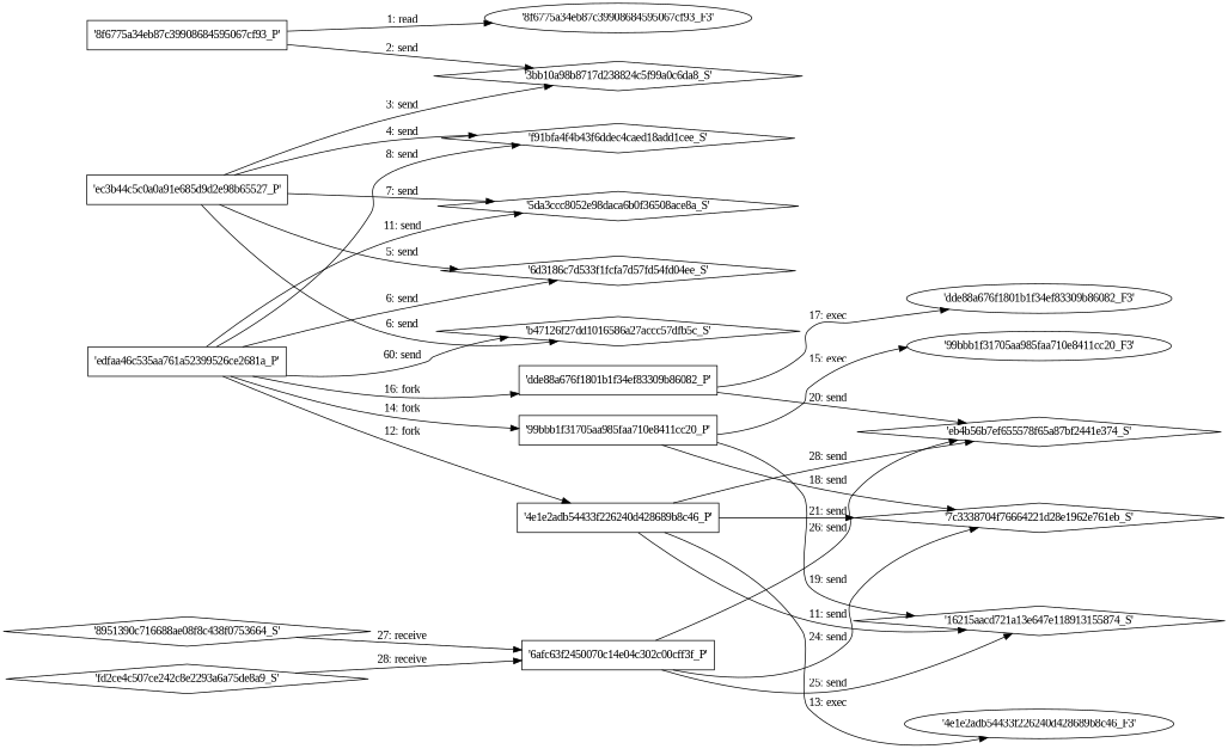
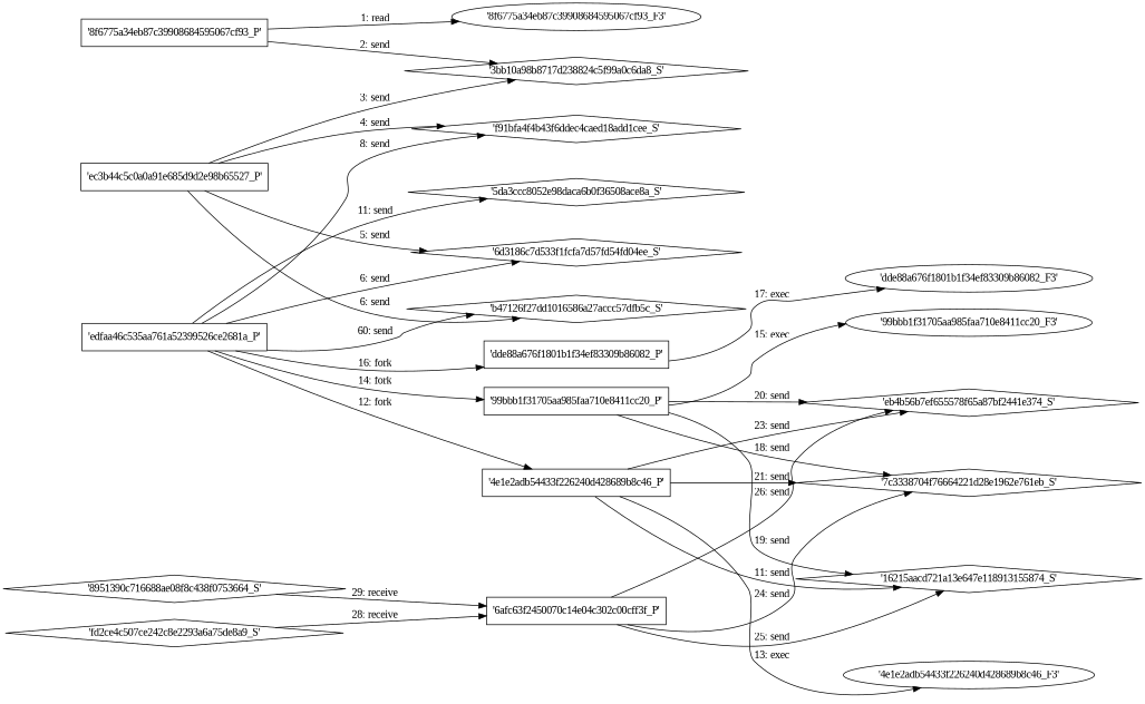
  digraph {
    engine=neato
    fixedsize=false
    fontname="Liberation Serif"
    fontsize=10
    nodesep=0.3
    rankdir=LR
    ranksep=0
    splines=true
    node [fontname="Liberation Serif" node_type=Socket shape=diamond]
    edge [fontname="Liberation Serif"]
    "'8f6775a34eb87c39908684595067cf93_F3'" [node_type=file shape=ellipse]
    "'8f6775a34eb87c39908684595067cf93_P'" [node_type=Process shape=box]
    "'3bb10a98b8717d238824c5f99a0c6da8_S'"
    "'ec3b44c5c0a0a91e685d9d2e98b65527_P'" [node_type=Process shape=box]
    "'f91bfa4f4b43f6ddec4caed18add1cee_S'"
    "'6d3186c7d533f1fcfa7d57fd54fd04ee_S'"
    "'b47126f27dd1016586a27accc57dfb5c_S'"
    "'5da3ccc8052e98daca6b0f36508ace8a_S'"
    "'edfaa46c535aa761a52399526ce2681a_P'" [node_type=Process shape=box]
    "'4e1e2adb54433f226240d428689b8c46_P'" [node_type=Process shape=box]
    "'99bbb1f31705aa985faa710e8411cc20_P'" [node_type=Process shape=box]
    "'dde88a676f1801b1f34ef83309b86082_P'" [node_type=Process shape=box]
    "'4e1e2adb54433f226240d428689b8c46_F3'" [node_type=File shape=ellipse]
    n14 [label="'7c3338704f76664221d28e1962e761eb_S'"]
    "'16215aacd721a13e647e118913155874_S'"
    "'eb4b56b7ef655578f65a87bf2441e374_S'"
    "'99bbb1f31705aa985faa710e8411cc20_F3'" [node_type=File shape=ellipse]
    "'dde88a676f1801b1f34ef83309b86082_F3'" [node_type=File shape=ellipse]
    "'6afc63f2450070c14e04c302c00cff3f_P'" [node_type=Process shape=box]
    "'8951390c716688ae08f8c438f0753664_S'"
    n21 [label="'fd2ce4c507ce242c8e2293a6a75de8a9_S'"]
    "'8f6775a34eb87c39908684595067cf93_P'" -> "'8f6775a34eb87c39908684595067cf93_F3'" [label="1: read"]
    "'8f6775a34eb87c39908684595067cf93_P'" -> "'3bb10a98b8717d238824c5f99a0c6da8_S'" [label="2: send"]
    "'ec3b44c5c0a0a91e685d9d2e98b65527_P'" -> "'3bb10a98b8717d238824c5f99a0c6da8_S'" [label="3: send"]
    "'ec3b44c5c0a0a91e685d9d2e98b65527_P'" -> "'f91bfa4f4b43f6ddec4caed18add1cee_S'" [label="4: send"]
    "'ec3b44c5c0a0a91e685d9d2e98b65527_P'" -> "'6d3186c7d533f1fcfa7d57fd54fd04ee_S'" [label="5: send"]
    "'ec3b44c5c0a0a91e685d9d2e98b65527_P'" -> "'b47126f27dd1016586a27accc57dfb5c_S'" [label="6: send"]
-   "'ec3b44c5c0a0a91e685d9d2e98b65527_P'" -> "'5da3ccc8052e98daca6b0f36508ace8a_S'" [label="7: send"]
    "'edfaa46c535aa761a52399526ce2681a_P'" -> "'f91bfa4f4b43f6ddec4caed18add1cee_S'" [label="8: send"]
    "'edfaa46c535aa761a52399526ce2681a_P'" -> "'6d3186c7d533f1fcfa7d57fd54fd04ee_S'" [label="6: send"]
    "'edfaa46c535aa761a52399526ce2681a_P'" -> "'b47126f27dd1016586a27accc57dfb5c_S'" [label="60: send"]
    "'edfaa46c535aa761a52399526ce2681a_P'" -> "'5da3ccc8052e98daca6b0f36508ace8a_S'" [label="11: send"]
    "'edfaa46c535aa761a52399526ce2681a_P'" -> "'4e1e2adb54433f226240d428689b8c46_P'" [label="12: fork"]
    "'edfaa46c535aa761a52399526ce2681a_P'" -> "'99bbb1f31705aa985faa710e8411cc20_P'" [label="14: fork"]
    "'edfaa46c535aa761a52399526ce2681a_P'" -> "'dde88a676f1801b1f34ef83309b86082_P'" [label="16: fork"]
    "'4e1e2adb54433f226240d428689b8c46_P'" -> "'4e1e2adb54433f226240d428689b8c46_F3'" [label="13: exec"]
    "'4e1e2adb54433f226240d428689b8c46_P'" -> n14 [label="21: send"]
    "'4e1e2adb54433f226240d428689b8c46_P'" -> "'16215aacd721a13e647e118913155874_S'" [label="11: send"]
-   "'4e1e2adb54433f226240d428689b8c46_P'" -> "'eb4b56b7ef655578f65a87bf2441e374_S'" [label="28: send"]
+   "'4e1e2adb54433f226240d428689b8c46_P'" -> "'eb4b56b7ef655578f65a87bf2441e374_S'" [label="23: send"]
    "'99bbb1f31705aa985faa710e8411cc20_P'" -> n14 [label="18: send"]
    "'99bbb1f31705aa985faa710e8411cc20_P'" -> "'16215aacd721a13e647e118913155874_S'" [label="19: send"]
-   "'dde88a676f1801b1f34ef83309b86082_P'" -> "'eb4b56b7ef655578f65a87bf2441e374_S'" [label="20: send"]
+   "'99bbb1f31705aa985faa710e8411cc20_P'" -> "'eb4b56b7ef655578f65a87bf2441e374_S'" [label="20: send"]
    "'99bbb1f31705aa985faa710e8411cc20_P'" -> "'99bbb1f31705aa985faa710e8411cc20_F3'" [label="15: exec"]
    "'dde88a676f1801b1f34ef83309b86082_P'" -> "'dde88a676f1801b1f34ef83309b86082_F3'" [label="17: exec"]
    "'6afc63f2450070c14e04c302c00cff3f_P'" -> n14 [label="24: send"]
    "'6afc63f2450070c14e04c302c00cff3f_P'" -> "'16215aacd721a13e647e118913155874_S'" [label="25: send"]
    "'6afc63f2450070c14e04c302c00cff3f_P'" -> "'eb4b56b7ef655578f65a87bf2441e374_S'" [label="26: send"]
-   "'8951390c716688ae08f8c438f0753664_S'" -> "'6afc63f2450070c14e04c302c00cff3f_P'" [label="27: receive"]
+   "'8951390c716688ae08f8c438f0753664_S'" -> "'6afc63f2450070c14e04c302c00cff3f_P'" [label="29: receive"]
    n21 -> "'6afc63f2450070c14e04c302c00cff3f_P'" [label="28: receive"]
  }
